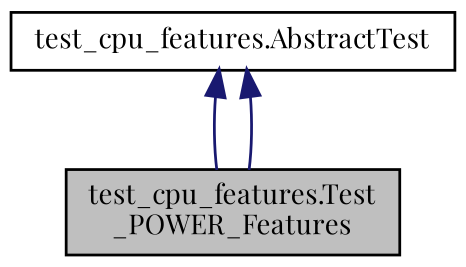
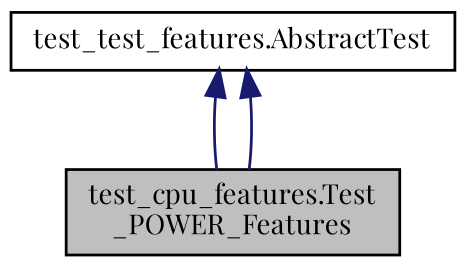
  digraph {
    fontname="Playfair Display"
    node [color=black fontname="Playfair Display" fontsize=10 shape=record style=filled]
    edge [color=midnightblue dir=back fontname="Playfair Display" fontsize=10 labelfontname=Helvetica labelfontsize=10 style=solid]
    n1 [fillcolor=grey75 fontcolor=black height=0.2 label="test_cpu_features.Test\l_POWER_Features" width=0.4]
-   n2 [fillcolor=white height=0.2 label="test_cpu_features.AbstractTest" width=0.4]
+   n2 [fillcolor=white height=0.2 label="test_test_features.AbstractTest" width=0.4]
    n2 -> n1
    n2 -> n1
  }
